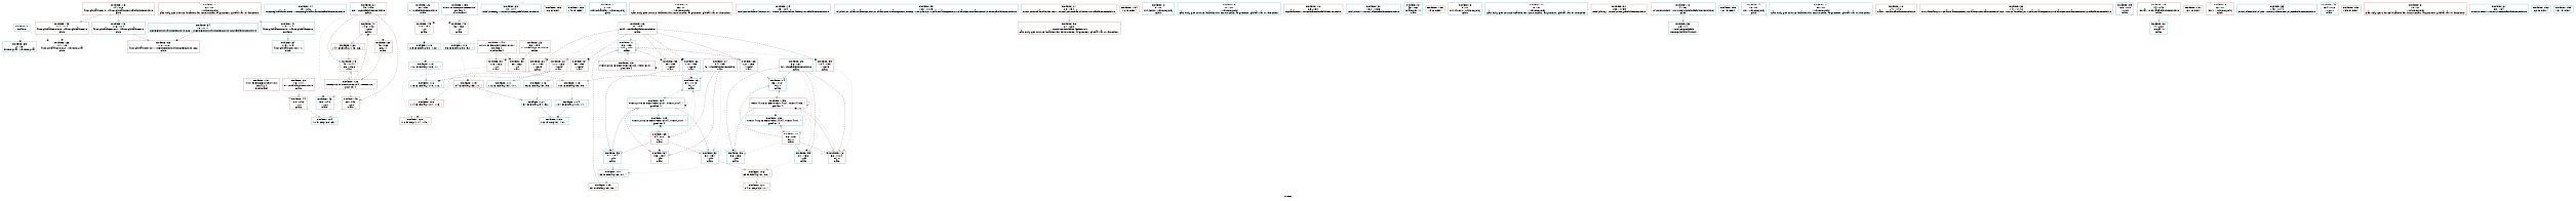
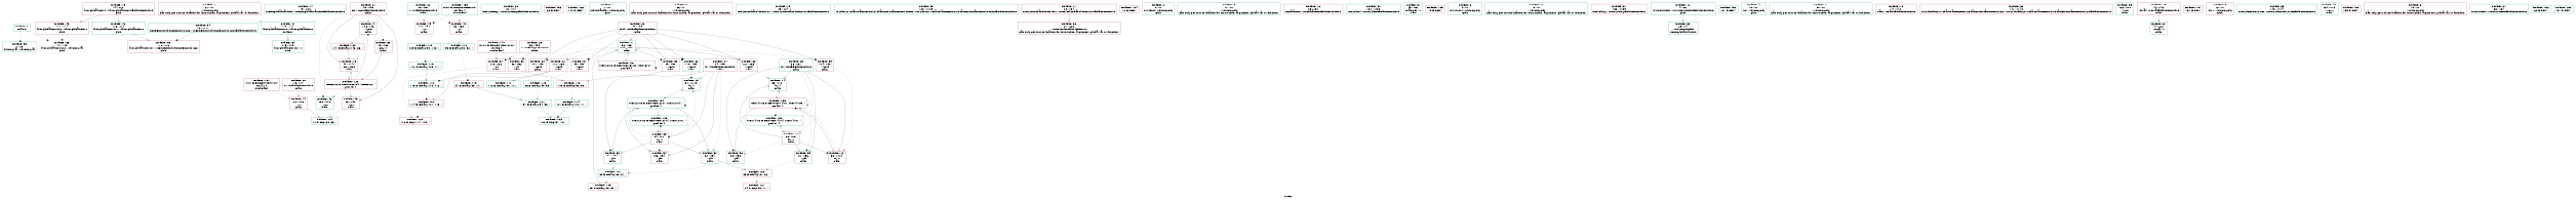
  digraph {
    label=SVFG
    node [color=brown shape=record]
    edge [arrowhead=odot style=dotted]
    n1 [color=teal label="{NodeID: 0\nNullPtr}"]
    n2 [color=teal label="{NodeID: 35\n2\<--3\ndummyVal\<--dummyVal\n}"]
    n3 [label="{NodeID: 66\n177\<--3\nllvm.global_ctors_2\<--dummyVal\nGlob }" style=dotted]
    n4 [label="{NodeID: 7\n61\<--1\n\<--dummyObj\nCan only get source location for instruction, argument, global var or function.}"]
    n5 [color=teal label="{NodeID: 14\n19\<--20\n__cxx_global_var_init\<--__cxx_global_var_init_field_insensitive\n}"]
    n6 [label="{NodeID: 21\n48\<--49\nCN\<--CN_field_insensitive\nmain\n}"]
    n7 [label="{NodeID: 45\n68\<--48\n\<--CN\nmain\n}"]
    n8 [color=teal label="{NodeID: 46\n130\<--48\n\<--CN\nmain\n}"]
    n9 [label="{NodeID: 47\n146\<--48\n\<--CN\nmain\n}"]
    n10 [label="{NodeID: 68\n48\<--66\nCN\<--\nmain\n}"]
    n11 [label="{NodeID: 75\n48\<--147\nCN\<--inc\nmain\n}"]
    n12 [color=teal label="{NodeID: 124\n70 = cmp(68, 69, )\n}"]
    n13 [label="{NodeID: 120\n147 = Binary(146, 66, )\n}"]
    n14 [label="{NodeID: 128\nMR_6V_3 = PHI(MR_6V_4, MR_6V_2, )\npts\{49 \}\n}"]
    n15 [color=teal label="{NodeID: 111\n112 = Binary(90, 111, )\n}"]
    n16 [color=teal label="{NodeID: 112\n113 = Binary(110, 112, )\n}"]
    n17 [label="{NodeID: 108\n114 = Binary(107, 113, )\n}"]
    n18 [label="{NodeID: 122\n116 = cmp(114, 115, )\n}"]
    n19 [color=teal label="{NodeID: 28\n73\<--74\n_ZNSirsERy\<--_ZNSirsERy_field_insensitive\n}"]
    n20 [color=teal label="{NodeID: 118\n109 = Binary(90, 108, )\n}"]
    n21 [color=teal label="{NodeID: 119\n110 = Binary(109, 77, )\n}"]
    n22 [color=teal label="{NodeID: 42\n176\<--14\nllvm.global_ctors_1\<--llvm.global_ctors\nGlob }"]
    n23 [label="{NodeID: 65\n176\<--16\nllvm.global_ctors_1\<--_GLOBAL__sub_I_JAPLJ_0_0.cpp\nGlob }"]
    n24 [label="{NodeID: 49\n108\<--50\n\<--r\nmain\n}"]
    n25 [color=teal label="{NodeID: 139\n8V_1 = ENCHI(MR_8V_0)\npts\{51 \}\nFun[main]}" style=double]
    n26 [label="{NodeID: 48\n92\<--50\n\<--r\nmain\n}"]
    n27 [color=teal label="{NodeID: 110\n93 = Binary(90, 92, )\n}"]
    n28 [label="{NodeID: 115\n94 = Binary(93, 77, )\n}"]
    n29 [color=teal label="{NodeID: 56\n86\<--56\n\<--hi\nmain\n}"]
    n30 [color=teal label="{NodeID: 107\n88 = Binary(86, 87, )\n}"]
    n31 [label="{NodeID: 109\n89 = Binary(88, 90, )\n}"]
    n32 [color=teal label="{NodeID: 71\n58\<--89\nmid\<--div\nmain\n}"]
    n33 [label="{NodeID: 63\n121\<--58\n\<--mid\nmain\n}"]
    n34 [color=teal label="{NodeID: 74\n56\<--121\nhi\<--\nmain\n}"]
    n35 [label="{NodeID: 135\nMR_14V_6 = PHI(MR_14V_7, MR_14V_5, )\npts\{57 \}\n}"]
    n36 [color=teal label="{NodeID: 55\n81\<--56\n\<--hi\nmain\n}"]
    n37 [label="{NodeID: 72\n56\<--104\nhi\<--\nmain\n}"]
    n38 [color=teal label="{NodeID: 130\nMR_14V_2 = PHI(MR_14V_4, MR_14V_1, )\npts\{57 \}\n}"]
    n39 [label="{NodeID: 153\n26 = PHI()\n}"]
    n40 [label="{NodeID: 70\n56\<--79\nhi\<--\nmain\n}"]
    n41 [label="{NodeID: 106\n83 = Binary(81, 82, )\n}"]
    n42 [label="{NodeID: 121\n84 = cmp(83, 77, )\n}"]
    n43 [color=teal label="{NodeID: 160\n140 = PHI()\n}"]
    n44 [color=teal label="{NodeID: 1\n7\<--1\n__dso_handle\<--dummyObj\nGlob }"]
    n45 [label="{NodeID: 8\n66\<--1\n\<--dummyObj\nCan only get source location for instruction, argument, global var or function.}"]
    n46 [color=teal label="{NodeID: 15\n23\<--24\n_ZNSt8ios_base4InitC1Ev\<--_ZNSt8ios_base4InitC1Ev_field_insensitive\n}"]
    n47 [color=teal label="{NodeID: 22\n50\<--51\nr\<--r_field_insensitive\nmain\n}"]
    n48 [color=teal label="{NodeID: 29\n128\<--129\n_ZStlsISt11char_traitsIcEERSt13basic_ostreamIcT_ES5_PKc\<--_ZStlsISt11char_traitsIcEERSt13basic_ostreamIcT_ES5_PKc_field_insensitive\n}"]
    n49 [label="{NodeID: 36\n27\<--28\n\<--_ZNSt8ios_base4InitD1Ev\nCan only get source location for instruction, argument, global var or function.}"]
    n50 [label="{NodeID: 43\n177\<--14\nllvm.global_ctors_2\<--llvm.global_ctors\nGlob }"]
    n51 [label="{NodeID: 50\n98\<--52\n\<--t\nmain\n}"]
    n52 [label="{NodeID: 113\n100 = Binary(98, 99, )\n}"]
    n53 [color=teal label="{NodeID: 114\n101 = Binary(100, 77, )\n}"]
    n54 [color=teal label="{NodeID: 123\n102 = cmp(97, 101, )\n}"]
    n55 [label="{NodeID: 140\n10V_1 = ENCHI(MR_10V_0)\npts\{53 \}\nFun[main]}" style=double]
    n56 [label="{NodeID: 51\n115\<--52\n\<--t\nmain\n}"]
    n57 [label="{NodeID: 57\n95\<--58\n\<--mid\nmain\n}"]
    n58 [color=teal label="{NodeID: 116\n96 = Binary(90, 95, )\n}"]
    n59 [color=teal label="{NodeID: 117\n97 = Binary(94, 96, )\n}"]
    n60 [color=teal label="{NodeID: 64\n175\<--15\nllvm.global_ctors_0\<--\nGlob }"]
    n61 [label="{NodeID: 154\n72 = PHI()\n}"]
    n62 [label="{NodeID: 58\n99\<--58\n\<--mid\nmain\n}"]
    n63 [label="{NodeID: 59\n104\<--58\n\<--mid\nmain\n}"]
    n64 [label="{NodeID: 60\n107\<--58\n\<--mid\nmain\n}"]
    n65 [label="{NodeID: 61\n111\<--58\n\<--mid\nmain\n}"]
    n66 [color=teal label="{NodeID: 62\n118\<--58\n\<--mid\nmain\n}"]
    n67 [label="{NodeID: 131\nMR_16V_2 = PHI(MR_16V_3, MR_16V_1, )\npts\{59 \}\n}"]
    n68 [color=teal label="{NodeID: 73\n54\<--118\nlo\<--\nmain\n}"]
    n69 [color=teal label="{NodeID: 134\nMR_12V_5 = PHI(MR_12V_7, MR_12V_4, )\npts\{55 \}\n}"]
    n70 [color=teal label="{NodeID: 2\n8\<--1\n_ZSt3cin\<--dummyObj\nGlob }"]
    n71 [color=teal label="{NodeID: 9\n77\<--1\n\<--dummyObj\nCan only get source location for instruction, argument, global var or function.}"]
    n72 [label="{NodeID: 16\n29\<--30\n__cxa_atexit\<--__cxa_atexit_field_insensitive\n}"]
    n73 [label="{NodeID: 23\n52\<--53\nt\<--t_field_insensitive\nmain\n}"]
    n74 [color=teal label="{NodeID: 30\n132\<--133\n_ZNSolsEi\<--_ZNSolsEi_field_insensitive\n}"]
    n75 [color=teal label="{NodeID: 37\n43\<--61\nmain_ret\<--\nmain\n}"]
    n76 [label="{NodeID: 44\n69\<--46\n\<--T\nmain\n}"]
    n77 [color=teal label="{NodeID: 52\n82\<--54\n\<--lo\nmain\n}"]
    n78 [color=teal label="{NodeID: 53\n87\<--54\n\<--lo\nmain\n}"]
    n79 [label="{NodeID: 54\n136\<--54\n\<--lo\nmain\n}"]
    n80 [color=teal label="{NodeID: 129\nMR_12V_2 = PHI(MR_12V_4, MR_12V_1, )\npts\{55 \}\n}"]
    n81 [label="{NodeID: 69\n54\<--77\nlo\<--\nmain\n}"]
    n82 [label="{NodeID: 155\n75 = PHI()\n}"]
    n83 [color=teal label="{NodeID: 3\n9\<--1\n_ZSt4cout\<--dummyObj\nGlob }"]
    n84 [color=teal label="{NodeID: 10\n79\<--1\n\<--dummyObj\nCan only get source location for instruction, argument, global var or function.}"]
    n85 [label="{NodeID: 17\n28\<--34\n_ZNSt8ios_base4InitD1Ev\<--_ZNSt8ios_base4InitD1Ev_field_insensitive\n}"]
    n86 [label="{NodeID: 24\n54\<--55\nlo\<--lo_field_insensitive\nmain\n}"]
    n87 [label="{NodeID: 31\n138\<--139\n_ZNSolsEy\<--_ZNSolsEy_field_insensitive\n}"]
    n88 [color=teal label="{NodeID: 38\n25\<--4\n\<--_ZStL8__ioinit\n__cxx_global_var_init\n}"]
    n89 [color=teal label="{NodeID: 156\n127 = PHI()\n}"]
    n90 [color=teal label="{NodeID: 4\n10\<--1\n.str\<--dummyObj\nGlob }"]
    n91 [color=teal label="{NodeID: 11\n90\<--1\n\<--dummyObj\nCan only get source location for instruction, argument, global var or function.}"]
    n92 [label="{NodeID: 18\n41\<--42\nmain\<--main_field_insensitive\n}"]
    n93 [color=teal label="{NodeID: 25\n56\<--57\nhi\<--hi_field_insensitive\nmain\n}"]
    n94 [label="{NodeID: 32\n141\<--142\n_ZSt4endlIcSt11char_traitsIcEERSt13basic_ostreamIT_T0_ES6_\<--_ZSt4endlIcSt11char_traitsIcEERSt13basic_ostreamIT_T0_ES6__field_insensitive\n}"]
    n95 [color=teal label="{NodeID: 39\n126\<--10\n\<--.str\nmain\n}"]
    n96 [color=teal label="{NodeID: 67\n44\<--61\nretval\<--\nmain\n}"]
    n97 [label="{NodeID: 157\n131 = PHI()\n}"]
    n98 [label="{NodeID: 5\n12\<--1\n.str.1\<--dummyObj\nGlob }"]
    n99 [color=teal label="{NodeID: 12\n4\<--6\n_ZStL8__ioinit\<--_ZStL8__ioinit_field_insensitive\nGlob }"]
    n100 [label="{NodeID: 19\n44\<--45\nretval\<--retval_field_insensitive\nmain\n}"]
    n101 [label="{NodeID: 26\n58\<--59\nmid\<--mid_field_insensitive\nmain\n}"]
    n102 [color=teal label="{NodeID: 33\n143\<--144\n_ZNSolsEPFRSoS_E\<--_ZNSolsEPFRSoS_E_field_insensitive\n}"]
    n103 [color=teal label="{NodeID: 40\n134\<--12\n\<--.str.1\nmain\n}"]
    n104 [label="{NodeID: 137\n4V_1 = ENCHI(MR_4V_0)\npts\{47 \}\nFun[main]}" style=double]
    n105 [label="{NodeID: 158\n135 = PHI()\n}"]
    n106 [label="{NodeID: 6\n15\<--1\n\<--dummyObj\nCan only get source location for instruction, argument, global var or function.}"]
    n107 [label="{NodeID: 13\n14\<--18\nllvm.global_ctors\<--llvm.global_ctors_field_insensitive\nGlob }"]
    n108 [color=teal label="{NodeID: 41\n175\<--14\nllvm.global_ctors_0\<--llvm.global_ctors\nNullPtr }"]
    n109 [label="{NodeID: 20\n46\<--47\nT\<--T_field_insensitive\nmain\n}"]
    n110 [color=teal label="{NodeID: 27\n63\<--64\n_ZNSirsERi\<--_ZNSirsERi_field_insensitive\n}"]
    n111 [color=teal label="{NodeID: 34\n16\<--171\n_GLOBAL__sub_I_JAPLJ_0_0.cpp\<--_GLOBAL__sub_I_JAPLJ_0_0.cpp_field_insensitive\n}"]
    n112 [color=teal label="{NodeID: 152\n62 = PHI()\n}"]
    n113 [color=teal label="{NodeID: 159\n137 = PHI()\n}"]
    n1 -> n2 [arrowhead=dot]
    n1 -> n3 [arrowhead=dot]
    n6 -> n7 [arrowhead=onormal style=dashed]
    n6 -> n8 [arrowhead=dot]
    n6 -> n9
    n6 -> n10 [arrowhead=dot]
    n6 -> n11 [arrowhead=onormal style=dashed]
    n7 -> n12 [arrowhead=onormal]
    n9 -> n13 [style=dashed]
    n10 -> n14 [arrowhead=onormal style=dashed]
    n11 -> n14 [arrowhead=onormal]
    n13 -> n11 [style=dashed]
    n14 -> n7 [style=dashed]
    n14 -> n8 [arrowhead=onormal]
    n14 -> n9 [arrowhead=dot style=dashed]
    n14 -> n11 [arrowhead=onormal style=dashed]
    n16 -> n17 [arrowhead=dot]
    n17 -> n18 [arrowhead=dot]
    n20 -> n21 [arrowhead=dot]
    n21 -> n16 [arrowhead=onormal style=dashed]
    n22 -> n23 [arrowhead=onormal style=dashed]
-   n24 -> n20 [arrowhead=dot]
    n25 -> n24 [arrowhead=dot]
    n25 -> n26 [arrowhead=onormal]
    n26 -> n27
    n27 -> n28 [arrowhead=dot]
    n28 -> n59 [arrowhead=onormal style=dashed]
    n29 -> n30 [arrowhead=onormal]
    n30 -> n31 [arrowhead=onormal]
    n31 -> n32 [arrowhead=onormal style=dashed]
    n32 -> n32 [style=dashed]
    n32 -> n33 [style=dashed]
    n32 -> n57
    n32 -> n62 [arrowhead=dot style=dashed]
    n32 -> n63 [arrowhead=dot]
    n32 -> n64 [arrowhead=dot]
    n32 -> n65
    n32 -> n66 [arrowhead=dot]
    n32 -> n67
    n33 -> n34 [arrowhead=onormal]
    n34 -> n35 [arrowhead=onormal]
    n35 -> n29 [style=dashed]
    n35 -> n34 [arrowhead=onormal]
    n35 -> n35 [arrowhead=onormal style=dashed]
    n35 -> n36 [arrowhead=dot]
    n35 -> n37 [style=dashed]
    n35 -> n38 [arrowhead=dot]
    n36 -> n41
    n37 -> n35 [arrowhead=onormal]
    n38 -> n40 [style=dashed]
    n40 -> n29
    n40 -> n34 [style=dashed]
    n40 -> n35 [arrowhead=dot]
    n40 -> n36 [style=dashed]
    n40 -> n37 [arrowhead=dot style=dashed]
    n40 -> n38 [arrowhead=onormal]
    n41 -> n42 [arrowhead=onormal]
    n47 -> n24 [arrowhead=onormal]
    n47 -> n26 [arrowhead=dot]
    n50 -> n3 [arrowhead=dot]
    n51 -> n52 [arrowhead=onormal style=dashed]
    n52 -> n53 [arrowhead=onormal]
    n53 -> n54 [arrowhead=dot style=dashed]
    n55 -> n51 [arrowhead=dot]
    n55 -> n56 [style=dashed]
    n56 -> n18
    n57 -> n58
    n58 -> n59 [arrowhead=onormal]
    n59 -> n54 [style=dashed]
    n62 -> n52 [style=dashed]
    n63 -> n37 [arrowhead=onormal]
    n64 -> n17 [style=dashed]
    n65 -> n15 [arrowhead=onormal style=dashed]
    n65 -> n16 [arrowhead=dot style=dashed]
    n66 -> n68 [arrowhead=dot style=dashed]
    n67 -> n32 [style=dashed]
    n67 -> n67 [arrowhead=dot]
    n68 -> n69 [arrowhead=onormal]
    n69 -> n68
    n69 -> n69 [arrowhead=dot]
    n69 -> n77 [arrowhead=onormal style=dashed]
    n69 -> n78 [style=dashed]
    n69 -> n79 [arrowhead=onormal style=dashed]
    n69 -> n80 [style=dashed]
    n73 -> n51 [arrowhead=dot style=dashed]
    n73 -> n56 [arrowhead=dot]
    n76 -> n12 [style=dashed]
    n77 -> n41 [style=dashed]
    n78 -> n30 [arrowhead=onormal]
    n80 -> n81 [style=dashed]
    n81 -> n68 [arrowhead=onormal]
    n81 -> n69 [arrowhead=onormal]
    n81 -> n77 [arrowhead=onormal style=dashed]
    n81 -> n78 [style=dashed]
    n81 -> n79 [arrowhead=dot]
    n81 -> n80 [arrowhead=dot]
    n85 -> n49 [arrowhead=onormal style=dashed]
    n86 -> n68
    n86 -> n77 [arrowhead=onormal]
    n86 -> n78 [arrowhead=dot style=dashed]
    n86 -> n79 [arrowhead=onormal style=dashed]
    n86 -> n81 [arrowhead=dot style=dashed]
    n93 -> n29 [arrowhead=dot style=dashed]
    n93 -> n34 [style=dashed]
    n93 -> n36 [style=dashed]
    n93 -> n37 [style=dashed]
    n93 -> n40
    n99 -> n88 [arrowhead=onormal style=dashed]
    n100 -> n96 [arrowhead=onormal style=dashed]
    n101 -> n32 [arrowhead=onormal]
    n101 -> n33 [style=dashed]
    n101 -> n57 [arrowhead=dot style=dashed]
    n101 -> n62 [style=dashed]
    n101 -> n63 [style=dashed]
    n101 -> n64 [style=dashed]
    n101 -> n65
    n101 -> n66 [arrowhead=dot style=dashed]
    n104 -> n76
    n107 -> n22 [style=dashed]
    n107 -> n50 [style=dashed]
    n107 -> n108
    n108 -> n60 [arrowhead=onormal style=dashed]
    n109 -> n76 [arrowhead=onormal]
    n111 -> n23 [arrowhead=dot style=dashed]
  }
